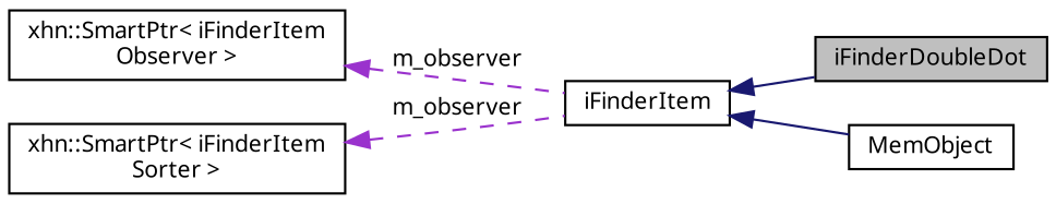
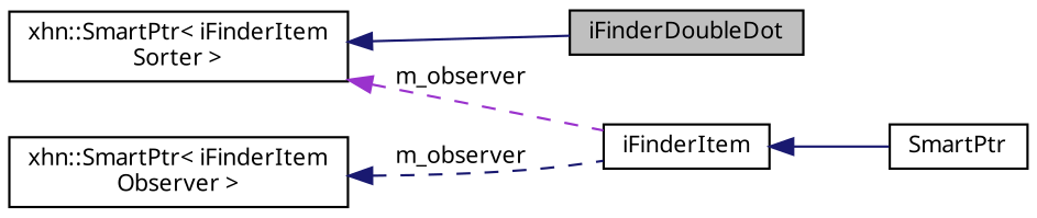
  digraph {
    fontname="Noto Sans"
    rankdir=LR
    node [color=black fillcolor=white fontname="Noto Sans" fontsize=10 shape=record style=filled]
    edge [color=midnightblue dir=back fontname="Noto Sans" fontsize=10 labelfontname=Helvetica labelfontsize=10 style=solid]
    n1 [fillcolor=grey75 fontcolor=black height=0.2 label=iFinderDoubleDot width=0.4]
    n2 [height=0.2 label=iFinderItem width=0.4]
-   n3 [height=0.2 label=MemObject width=0.4]
+   n3 [height=0.2 label=SmartPtr width=0.4]
    n4 [height=0.2 label="xhn::SmartPtr\< iFinderItem\lObserver \>" width=0.4]
    n5 [height=0.2 label="xhn::SmartPtr\< iFinderItem\lSorter \>" width=0.4]
-   n2 -> n1
+   n5 -> n1
    n2 -> n3
-   n4 -> n2 [color=darkorchid3 label=" m_observer" style=dashed]
+   n4 -> n2 [label=" m_observer" style=dashed]
    n5 -> n2 [color=darkorchid3 label=" m_observer" style=dashed]
  }
